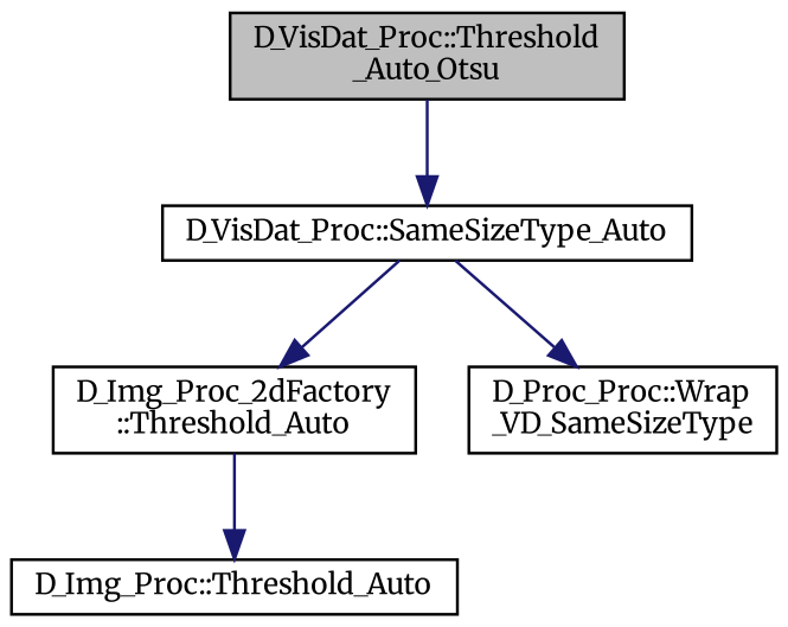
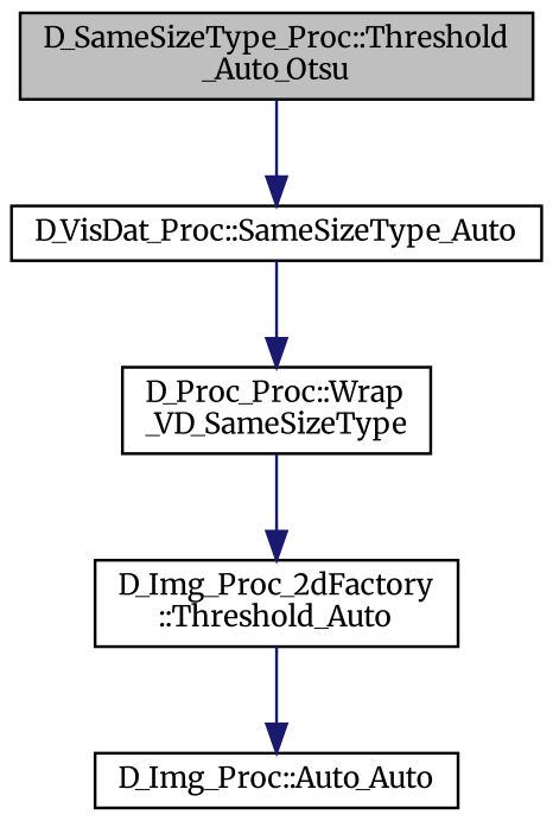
  digraph {
    fontname=Merriweather
    rankdir=TB
    node [color=black fillcolor=white fontname=Merriweather fontsize=10 shape=record style=filled]
    edge [color=midnightblue fontname=Merriweather fontsize=10 labelfontname=Helvetica labelfontsize=10 style=solid]
-   n1 [fillcolor=grey75 fontcolor=black height=0.2 label="D_VisDat_Proc::Threshold\l_Auto_Otsu" width=0.4]
+   n1 [fillcolor=grey75 fontcolor=black height=0.2 label="D_SameSizeType_Proc::Threshold\l_Auto_Otsu" width=0.4]
    n2 [height=0.2 label="D_VisDat_Proc::SameSizeType_Auto" width=0.4]
    n3 [height=0.2 label="D_Img_Proc_2dFactory\l::Threshold_Auto" width=0.4]
    n4 [height=0.2 label="D_Proc_Proc::Wrap\l_VD_SameSizeType" width=0.4]
-   n5 [height=0.2 label="D_Img_Proc::Threshold_Auto" width=0.4]
+   n5 [height=0.2 label="D_Img_Proc::Auto_Auto" width=0.4]
    n1 -> n2
-   n2 -> n3
+   n4 -> n3
    n2 -> n4
    n3 -> n5
  }
